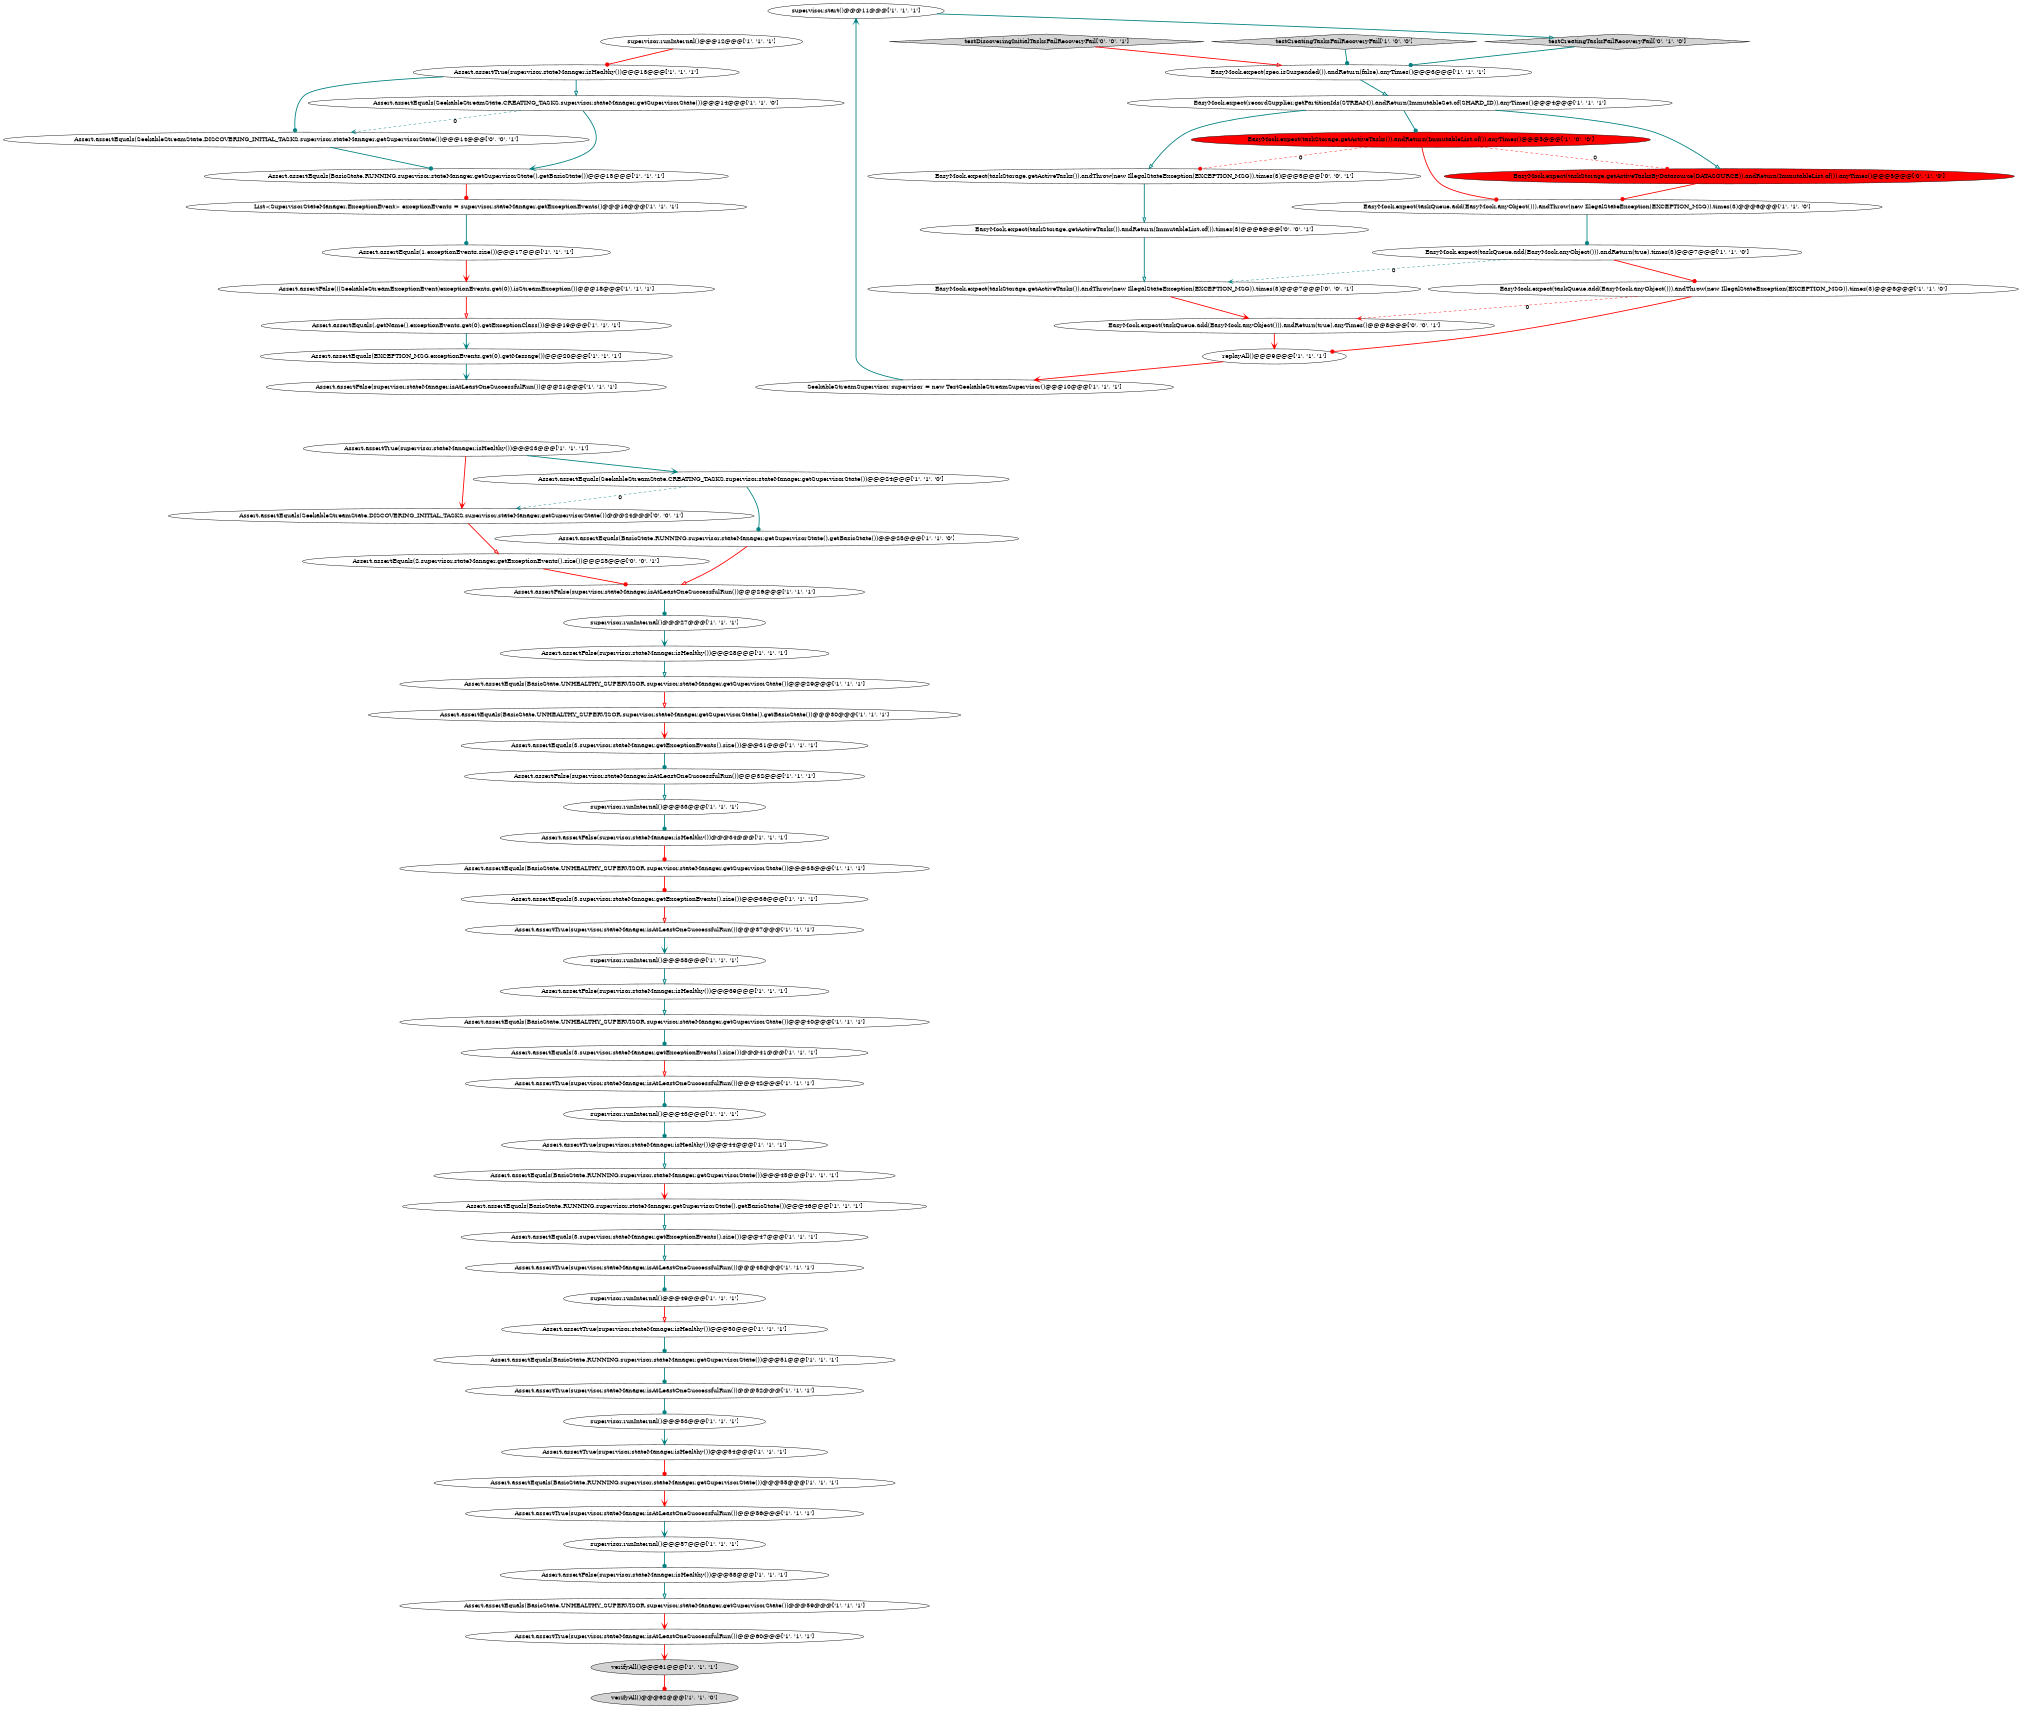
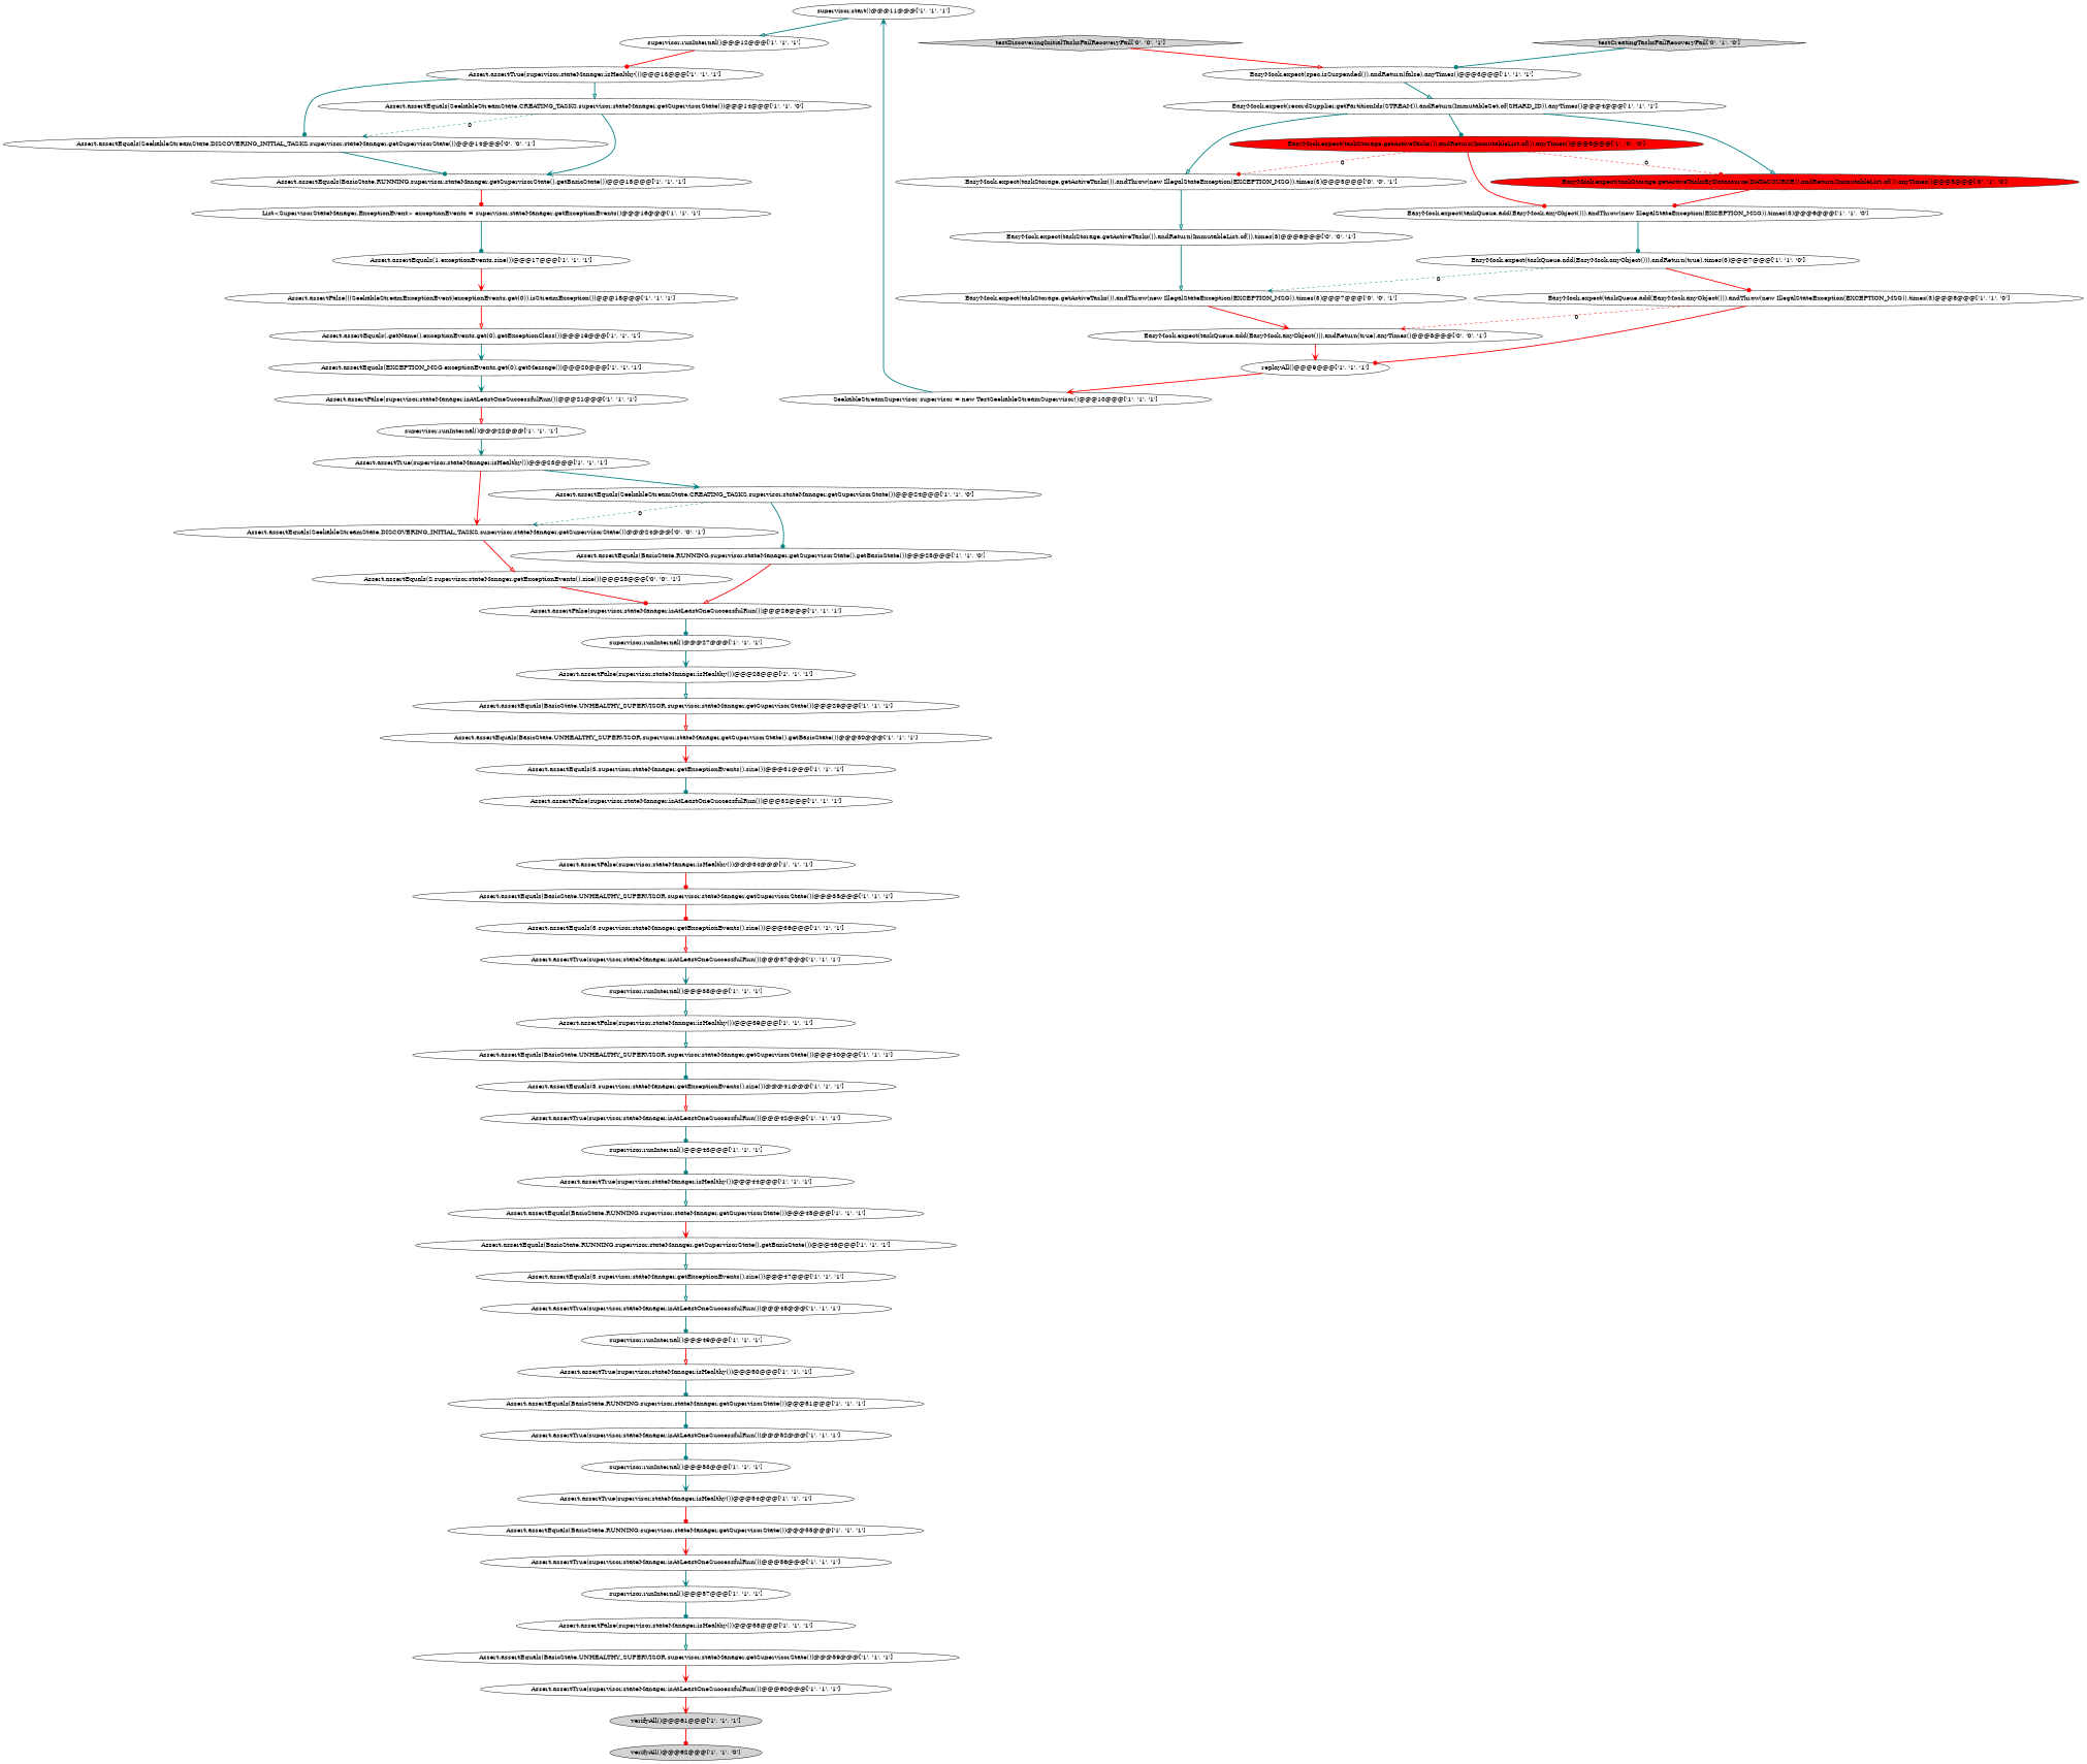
  digraph {
    node [fillcolor=white shape=ellipse style=filled]
    edge [arrowhead=dot color=teal style=bold]
    n1 [label="Assert.assertEquals(BasicState.RUNNING,supervisor.stateManager.getSupervisorState().getBasicState())@@@46@@@['1', '1', '1']"]
    n2 [label="Assert.assertEquals(3,supervisor.stateManager.getExceptionEvents().size())@@@47@@@['1', '1', '1']"]
    n3 [label="Assert.assertTrue(supervisor.stateManager.isAtLeastOneSuccessfulRun())@@@48@@@['1', '1', '1']"]
    n4 [label="Assert.assertEquals(BasicState.RUNNING,supervisor.stateManager.getSupervisorState())@@@45@@@['1', '1', '1']"]
    n5 [label="supervisor.runInternal()@@@12@@@['1', '1', '1']"]
    n6 [label="Assert.assertTrue(supervisor.stateManager.isHealthy())@@@13@@@['1', '1', '1']"]
    n7 [label="Assert.assertEquals(SeekableStreamState.DISCOVERING_INITIAL_TASKS,supervisor.stateManager.getSupervisorState())@@@14@@@['0', '0', '1']"]
    n8 [label="Assert.assertEquals(SeekableStreamState.CREATING_TASKS,supervisor.stateManager.getSupervisorState())@@@14@@@['1', '1', '0']"]
    n9 [label="Assert.assertEquals(BasicState.RUNNING,supervisor.stateManager.getSupervisorState().getBasicState())@@@15@@@['1', '1', '1']"]
    n10 [label="SeekableStreamSupervisor supervisor = new TestSeekableStreamSupervisor()@@@10@@@['1', '1', '1']"]
    n11 [label="supervisor.start()@@@11@@@['1', '1', '1']"]
    n12 [label="EasyMock.expect(taskQueue.add(EasyMock.anyObject())).andThrow(new IllegalStateException(EXCEPTION_MSG)).times(3)@@@6@@@['1', '1', '0']"]
    n13 [label="EasyMock.expect(taskQueue.add(EasyMock.anyObject())).andReturn(true).times(3)@@@7@@@['1', '1', '0']"]
    n14 [label="EasyMock.expect(taskStorage.getActiveTasks()).andThrow(new IllegalStateException(EXCEPTION_MSG)).times(3)@@@7@@@['0', '0', '1']"]
    n15 [label="EasyMock.expect(taskQueue.add(EasyMock.anyObject())).andThrow(new IllegalStateException(EXCEPTION_MSG)).times(3)@@@8@@@['1', '1', '0']"]
    n16 [label="List<SupervisorStateManager.ExceptionEvent> exceptionEvents = supervisor.stateManager.getExceptionEvents()@@@16@@@['1', '1', '1']"]
    n17 [label="Assert.assertEquals(1,exceptionEvents.size())@@@17@@@['1', '1', '1']"]
    n18 [label="Assert.assertFalse(((SeekableStreamExceptionEvent)exceptionEvents.get(0)).isStreamException())@@@18@@@['1', '1', '1']"]
    n19 [label="Assert.assertEquals(2,supervisor.stateManager.getExceptionEvents().size())@@@25@@@['0', '0', '1']"]
    n20 [label="Assert.assertFalse(supervisor.stateManager.isAtLeastOneSuccessfulRun())@@@26@@@['1', '1', '1']"]
    n21 [label="supervisor.runInternal()@@@27@@@['1', '1', '1']"]
    n22 [label="Assert.assertTrue(supervisor.stateManager.isHealthy())@@@23@@@['1', '1', '1']"]
    n23 [label="Assert.assertEquals(SeekableStreamState.DISCOVERING_INITIAL_TASKS,supervisor.stateManager.getSupervisorState())@@@24@@@['0', '0', '1']"]
    n24 [label="Assert.assertEquals(SeekableStreamState.CREATING_TASKS,supervisor.stateManager.getSupervisorState())@@@24@@@['1', '1', '0']"]
    n25 [label="Assert.assertEquals(BasicState.RUNNING,supervisor.stateManager.getSupervisorState().getBasicState())@@@25@@@['1', '1', '0']"]
    n26 [label="EasyMock.expect(taskQueue.add(EasyMock.anyObject())).andReturn(true).anyTimes()@@@8@@@['0', '0', '1']"]
    n27 [label="replayAll()@@@9@@@['1', '1', '1']"]
    n28 [label="Assert.assertTrue(supervisor.stateManager.isAtLeastOneSuccessfulRun())@@@52@@@['1', '1', '1']"]
    n29 [label="supervisor.runInternal()@@@53@@@['1', '1', '1']"]
    n30 [label="Assert.assertTrue(supervisor.stateManager.isHealthy())@@@54@@@['1', '1', '1']"]
    n31 [label="supervisor.runInternal()@@@49@@@['1', '1', '1']"]
    n32 [label="Assert.assertEquals(.getName(),exceptionEvents.get(0).getExceptionClass())@@@19@@@['1', '1', '1']"]
    n33 [label="Assert.assertEquals(EXCEPTION_MSG,exceptionEvents.get(0).getMessage())@@@20@@@['1', '1', '1']"]
    n34 [label="Assert.assertFalse(supervisor.stateManager.isAtLeastOneSuccessfulRun())@@@21@@@['1', '1', '1']"]
    n35 [label="Assert.assertTrue(supervisor.stateManager.isAtLeastOneSuccessfulRun())@@@42@@@['1', '1', '1']"]
    n36 [label="supervisor.runInternal()@@@43@@@['1', '1', '1']"]
    n37 [label="Assert.assertTrue(supervisor.stateManager.isHealthy())@@@44@@@['1', '1', '1']"]
    n38 [label="Assert.assertEquals(BasicState.UNHEALTHY_SUPERVISOR,supervisor.stateManager.getSupervisorState())@@@40@@@['1', '1', '1']"]
    n39 [label="Assert.assertEquals(3,supervisor.stateManager.getExceptionEvents().size())@@@41@@@['1', '1', '1']"]
    n40 [label="Assert.assertEquals(BasicState.UNHEALTHY_SUPERVISOR,supervisor.stateManager.getSupervisorState())@@@59@@@['1', '1', '1']"]
    n41 [label="Assert.assertTrue(supervisor.stateManager.isAtLeastOneSuccessfulRun())@@@60@@@['1', '1', '1']"]
    n42 [fillcolor=lightgray label="verifyAll()@@@61@@@['1', '1', '1']"]
    n43 [label="EasyMock.expect(taskStorage.getActiveTasks()).andReturn(ImmutableList.of()).times(3)@@@6@@@['0', '0', '1']"]
    n44 [label="Assert.assertTrue(supervisor.stateManager.isHealthy())@@@50@@@['1', '1', '1']"]
    n45 [label="EasyMock.expect(recordSupplier.getPartitionIds(STREAM)).andReturn(ImmutableSet.of(SHARD_ID)).anyTimes()@@@4@@@['1', '1', '1']"]
    n46 [label="EasyMock.expect(taskStorage.getActiveTasks()).andThrow(new IllegalStateException(EXCEPTION_MSG)).times(3)@@@5@@@['0', '0', '1']"]
    n47 [fillcolor=red label="EasyMock.expect(taskStorage.getActiveTasks()).andReturn(ImmutableList.of()).anyTimes()@@@5@@@['1', '0', '0']"]
    n48 [fillcolor=red label="EasyMock.expect(taskStorage.getActiveTasksByDatasource(DATASOURCE)).andReturn(ImmutableList.of()).anyTimes()@@@5@@@['0', '1', '0']"]
    n49 [fillcolor=lightgray label="testDiscoveringInitialTasksFailRecoveryFail['0', '0', '1']" shape=diamond]
    n50 [label="EasyMock.expect(spec.isSuspended()).andReturn(false).anyTimes()@@@3@@@['1', '1', '1']"]
    n51 [label="Assert.assertFalse(supervisor.stateManager.isHealthy())@@@28@@@['1', '1', '1']"]
    n52 [label="Assert.assertEquals(BasicState.UNHEALTHY_SUPERVISOR,supervisor.stateManager.getSupervisorState())@@@29@@@['1', '1', '1']"]
-   n53 [fillcolor=lightgray label="testCreatingTasksFailRecoveryFail['1', '0', '0']" shape=diamond]
    n54 [label="Assert.assertEquals(BasicState.RUNNING,supervisor.stateManager.getSupervisorState())@@@55@@@['1', '1', '1']"]
    n55 [label="Assert.assertTrue(supervisor.stateManager.isAtLeastOneSuccessfulRun())@@@56@@@['1', '1', '1']"]
    n56 [label="supervisor.runInternal()@@@38@@@['1', '1', '1']"]
    n57 [label="Assert.assertFalse(supervisor.stateManager.isHealthy())@@@39@@@['1', '1', '1']"]
-   n58 [label="supervisor.runInternal()@@@33@@@['1', '1', '1']"]
    n59 [label="Assert.assertFalse(supervisor.stateManager.isHealthy())@@@34@@@['1', '1', '1']"]
    n60 [label="Assert.assertEquals(BasicState.UNHEALTHY_SUPERVISOR,supervisor.stateManager.getSupervisorState())@@@35@@@['1', '1', '1']"]
    n61 [label="supervisor.runInternal()@@@57@@@['1', '1', '1']"]
    n62 [label="Assert.assertFalse(supervisor.stateManager.isHealthy())@@@58@@@['1', '1', '1']"]
    n63 [label="Assert.assertEquals(3,supervisor.stateManager.getExceptionEvents().size())@@@36@@@['1', '1', '1']"]
    n64 [label="Assert.assertEquals(BasicState.UNHEALTHY_SUPERVISOR,supervisor.stateManager.getSupervisorState().getBasicState())@@@30@@@['1', '1', '1']"]
    n65 [label="Assert.assertEquals(3,supervisor.stateManager.getExceptionEvents().size())@@@31@@@['1', '1', '1']"]
+   n66 [label="supervisor.runInternal()@@@22@@@['1', '1', '1']"]
    n67 [label="Assert.assertTrue(supervisor.stateManager.isAtLeastOneSuccessfulRun())@@@37@@@['1', '1', '1']"]
    n68 [fillcolor=lightgray label="verifyAll()@@@62@@@['1', '1', '0']"]
    n69 [fillcolor=lightgray label="testCreatingTasksFailRecoveryFail['0', '1', '0']" shape=diamond]
    n70 [label="Assert.assertFalse(supervisor.stateManager.isAtLeastOneSuccessfulRun())@@@32@@@['1', '1', '1']"]
    n71 [label="Assert.assertEquals(BasicState.RUNNING,supervisor.stateManager.getSupervisorState())@@@51@@@['1', '1', '1']"]
    n1 -> n2 [arrowhead=onormal]
    n2 -> n3 [arrowhead=onormal]
    n3 -> n31
    n4 -> n1 [arrowhead=vee color=red]
    n5 -> n6 [color=red]
    n6 -> n7
    n6 -> n8 [arrowhead=onormal]
    n7 -> n9
    n8 -> n7 [arrowhead=vee label=0 style=dashed]
    n8 -> n9 [arrowhead=vee]
    n9 -> n16 [color=red]
    n10 -> n11 [arrowhead=vee]
-   n11 -> n69 [arrowhead=onormal]
+   n11 -> n5 [arrowhead=onormal]
    n12 -> n13
    n13 -> n14 [arrowhead=vee label=0 style=dashed]
    n13 -> n15 [color=red]
    n14 -> n26 [arrowhead=vee color=red]
    n15 -> n26 [arrowhead=vee color=red label=0 style=dashed]
    n15 -> n27 [color=red]
    n16 -> n17
    n17 -> n18 [arrowhead=vee color=red]
    n18 -> n32 [arrowhead=onormal color=red]
    n19 -> n20 [color=red]
    n20 -> n21
    n21 -> n51 [arrowhead=vee]
    n22 -> n23 [arrowhead=vee color=red]
    n22 -> n24 [arrowhead=vee]
    n23 -> n19 [arrowhead=onormal color=red]
    n24 -> n23 [arrowhead=vee label=0 style=dashed]
    n24 -> n25
    n25 -> n20 [arrowhead=onormal color=red]
    n26 -> n27 [arrowhead=vee color=red]
    n27 -> n10 [arrowhead=vee color=red]
    n28 -> n29
    n29 -> n30 [arrowhead=vee]
    n30 -> n54 [color=red]
    n31 -> n44 [arrowhead=onormal color=red]
    n32 -> n33 [arrowhead=vee]
    n33 -> n34 [arrowhead=vee]
+   n34 -> n66 [arrowhead=onormal color=red]
    n35 -> n36
    n36 -> n37
    n37 -> n4 [arrowhead=onormal]
    n38 -> n39
    n39 -> n35 [arrowhead=onormal color=red]
    n40 -> n41 [arrowhead=vee color=red]
    n41 -> n42 [arrowhead=vee color=red]
    n42 -> n68 [color=red]
    n43 -> n14 [arrowhead=onormal]
    n44 -> n71
    n45 -> n46 [arrowhead=onormal]
    n45 -> n47
    n45 -> n48 [arrowhead=onormal]
    n46 -> n43 [arrowhead=onormal]
    n47 -> n12 [color=red]
    n47 -> n46 [color=red label=0 style=dashed]
    n47 -> n48 [color=red label=0 style=dashed]
    n48 -> n12 [color=red]
    n49 -> n50 [arrowhead=onormal color=red]
    n50 -> n45 [arrowhead=onormal]
    n51 -> n52 [arrowhead=onormal]
    n52 -> n64 [arrowhead=onormal color=red]
-   n53 -> n50
    n54 -> n55 [arrowhead=vee color=red]
    n55 -> n61 [arrowhead=vee]
    n56 -> n57 [arrowhead=onormal]
    n57 -> n38 [arrowhead=onormal]
-   n58 -> n59
    n59 -> n60 [color=red]
    n60 -> n63 [color=red]
    n61 -> n62
    n62 -> n40 [arrowhead=onormal]
    n63 -> n67 [arrowhead=onormal color=red]
    n64 -> n65 [arrowhead=vee color=red]
    n65 -> n70
+   n66 -> n22 [arrowhead=vee]
    n67 -> n56 [arrowhead=vee]
    n69 -> n50
-   n70 -> n58 [arrowhead=onormal]
    n71 -> n28
  }
